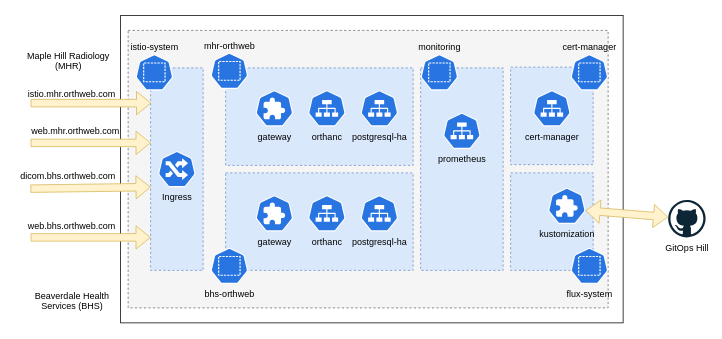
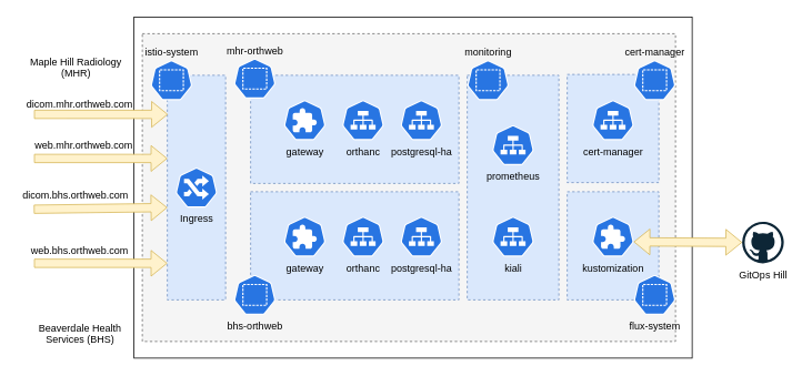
  <mxCell id="0" />
  <mxCell id="1" parent="0" />
  <mxCell id="2" value="" style="rounded=0;whiteSpace=wrap;html=1;" parent="1" vertex="1"><mxGeometry x="160" y="20" width="670" height="410" as="geometry" /></mxCell>
  <mxCell id="3" value="" style="rounded=0;whiteSpace=wrap;html=1;dashed=1;fillColor=#f5f5f5;fontColor=#333333;strokeColor=#666666;" parent="1" vertex="1"><mxGeometry x="170" y="40" width="640" height="370" as="geometry" /></mxCell>
  <mxCell id="4" value="" style="rounded=0;whiteSpace=wrap;html=1;dashed=1;fillColor=#dae8fc;strokeColor=#6c8ebf;" parent="1" vertex="1"><mxGeometry x="200" y="90" width="70" height="270" as="geometry" /></mxCell>
  <mxCell id="5" value="" style="rounded=0;whiteSpace=wrap;html=1;dashed=1;fillColor=#dae8fc;strokeColor=#6c8ebf;" parent="1" vertex="1"><mxGeometry x="680" y="230" width="110" height="130" as="geometry" /></mxCell>
  <mxCell id="6" value="" style="rounded=0;whiteSpace=wrap;html=1;dashed=1;fillColor=#dae8fc;strokeColor=#6c8ebf;" parent="1" vertex="1"><mxGeometry x="680" y="89" width="110" height="130" as="geometry" /></mxCell>
  <mxCell id="7" value="" style="rounded=0;whiteSpace=wrap;html=1;dashed=1;fillColor=#dae8fc;strokeColor=#6c8ebf;" parent="1" vertex="1"><mxGeometry x="300" y="90" width="250" height="130" as="geometry" /></mxCell>
  <mxCell id="8" value="Ingress" style="sketch=0;html=1;dashed=0;whitespace=wrap;fillColor=#2875E2;strokeColor=#ffffff;points=[[0.005,0.63,0],[0.1,0.2,0],[0.9,0.2,0],[0.5,0,0],[0.995,0.63,0],[0.72,0.99,0],[0.5,1,0],[0.28,0.99,0]];shape=mxgraph.kubernetes.icon;prIcon=ing;labelPosition=center;verticalLabelPosition=bottom;align=center;verticalAlign=top;" parent="1" vertex="1"><mxGeometry x="210" y="201" width="50" height="48" as="geometry" /></mxCell>
  <mxCell id="9" value="mhr-orthweb" style="sketch=0;html=1;dashed=0;whitespace=wrap;fillColor=#2875E2;strokeColor=#ffffff;points=[[0.005,0.63,0],[0.1,0.2,0],[0.9,0.2,0],[0.5,0,0],[0.995,0.63,0],[0.72,0.99,0],[0.5,1,0],[0.28,0.99,0]];shape=mxgraph.kubernetes.icon;prIcon=ns;labelPosition=center;verticalLabelPosition=top;align=center;verticalAlign=bottom;" parent="1" vertex="1"><mxGeometry x="280" y="70" width="50" height="48" as="geometry" /></mxCell>
  <mxCell id="10" value="postgresql-ha" style="sketch=0;html=1;dashed=0;whitespace=wrap;fillColor=#2875E2;strokeColor=#ffffff;points=[[0.005,0.63,0],[0.1,0.2,0],[0.9,0.2,0],[0.5,0,0],[0.995,0.63,0],[0.72,0.99,0],[0.5,1,0],[0.28,0.99,0]];shape=mxgraph.kubernetes.icon;prIcon=svc;labelPosition=center;verticalLabelPosition=bottom;align=center;verticalAlign=top;" parent="1" vertex="1"><mxGeometry x="480" y="120" width="50" height="48" as="geometry" /></mxCell>
  <mxCell id="11" value="orthanc" style="sketch=0;html=1;dashed=0;whitespace=wrap;fillColor=#2875E2;strokeColor=#ffffff;points=[[0.005,0.63,0],[0.1,0.2,0],[0.9,0.2,0],[0.5,0,0],[0.995,0.63,0],[0.72,0.99,0],[0.5,1,0],[0.28,0.99,0]];shape=mxgraph.kubernetes.icon;prIcon=svc;labelPosition=center;verticalLabelPosition=bottom;align=center;verticalAlign=top;" parent="1" vertex="1"><mxGeometry x="410" y="120" width="50" height="48" as="geometry" /></mxCell>
  <mxCell id="12" value="cert-manager" style="sketch=0;html=1;dashed=0;whitespace=wrap;fillColor=#2875E2;strokeColor=#ffffff;points=[[0.005,0.63,0],[0.1,0.2,0],[0.9,0.2,0],[0.5,0,0],[0.995,0.63,0],[0.72,0.99,0],[0.5,1,0],[0.28,0.99,0]];shape=mxgraph.kubernetes.icon;prIcon=svc;labelPosition=center;verticalLabelPosition=bottom;align=center;verticalAlign=top;" parent="1" vertex="1"><mxGeometry x="710" y="120" width="50" height="48" as="geometry" /></mxCell>
  <mxCell id="13" value="gateway" style="sketch=0;html=1;dashed=0;whitespace=wrap;fillColor=#2875E2;strokeColor=#ffffff;points=[[0.005,0.63,0],[0.1,0.2,0],[0.9,0.2,0],[0.5,0,0],[0.995,0.63,0],[0.72,0.99,0],[0.5,1,0],[0.28,0.99,0]];shape=mxgraph.kubernetes.icon;prIcon=crd;labelPosition=center;verticalLabelPosition=bottom;align=center;verticalAlign=top;" parent="1" vertex="1"><mxGeometry x="340" y="120" width="50" height="48" as="geometry" /></mxCell>
  <mxCell id="14" value="" style="rounded=0;whiteSpace=wrap;html=1;dashed=1;fillColor=#dae8fc;strokeColor=#6c8ebf;" parent="1" vertex="1"><mxGeometry x="300" y="230" width="250" height="130" as="geometry" /></mxCell>
  <mxCell id="15" value="bhs-orthweb" style="sketch=0;html=1;dashed=0;whitespace=wrap;fillColor=#2875E2;strokeColor=#ffffff;points=[[0.005,0.63,0],[0.1,0.2,0],[0.9,0.2,0],[0.5,0,0],[0.995,0.63,0],[0.72,0.99,0],[0.5,1,0],[0.28,0.99,0]];shape=mxgraph.kubernetes.icon;prIcon=ns;labelPosition=center;verticalLabelPosition=bottom;align=center;verticalAlign=top;" parent="1" vertex="1"><mxGeometry x="280" y="330" width="50" height="48" as="geometry" /></mxCell>
  <mxCell id="16" value="postgresql-ha" style="sketch=0;html=1;dashed=0;whitespace=wrap;fillColor=#2875E2;strokeColor=#ffffff;points=[[0.005,0.63,0],[0.1,0.2,0],[0.9,0.2,0],[0.5,0,0],[0.995,0.63,0],[0.72,0.99,0],[0.5,1,0],[0.28,0.99,0]];shape=mxgraph.kubernetes.icon;prIcon=svc;labelPosition=center;verticalLabelPosition=bottom;align=center;verticalAlign=top;" parent="1" vertex="1"><mxGeometry x="480" y="260" width="50" height="48" as="geometry" /></mxCell>
  <mxCell id="17" value="orthanc" style="sketch=0;html=1;dashed=0;whitespace=wrap;fillColor=#2875E2;strokeColor=#ffffff;points=[[0.005,0.63,0],[0.1,0.2,0],[0.9,0.2,0],[0.5,0,0],[0.995,0.63,0],[0.72,0.99,0],[0.5,1,0],[0.28,0.99,0]];shape=mxgraph.kubernetes.icon;prIcon=svc;labelPosition=center;verticalLabelPosition=bottom;align=center;verticalAlign=top;" parent="1" vertex="1"><mxGeometry x="410" y="260" width="50" height="48" as="geometry" /></mxCell>
  <mxCell id="18" value="gateway" style="sketch=0;html=1;dashed=0;whitespace=wrap;fillColor=#2875E2;strokeColor=#ffffff;points=[[0.005,0.63,0],[0.1,0.2,0],[0.9,0.2,0],[0.5,0,0],[0.995,0.63,0],[0.72,0.99,0],[0.5,1,0],[0.28,0.99,0]];shape=mxgraph.kubernetes.icon;prIcon=crd;labelPosition=center;verticalLabelPosition=bottom;align=center;verticalAlign=top;" parent="1" vertex="1"><mxGeometry x="340" y="260" width="50" height="48" as="geometry" /></mxCell>
  <mxCell id="19" value="cert-manager" style="sketch=0;html=1;dashed=0;whitespace=wrap;fillColor=#2875E2;strokeColor=#ffffff;points=[[0.005,0.63,0],[0.1,0.2,0],[0.9,0.2,0],[0.5,0,0],[0.995,0.63,0],[0.72,0.99,0],[0.5,1,0],[0.28,0.99,0]];shape=mxgraph.kubernetes.icon;prIcon=ns;labelPosition=center;verticalLabelPosition=top;align=center;verticalAlign=bottom;" parent="1" vertex="1"><mxGeometry x="760" y="72" width="50" height="48" as="geometry" /></mxCell>
  <mxCell id="20" value="flux-system" style="sketch=0;html=1;dashed=0;whitespace=wrap;fillColor=#2875E2;strokeColor=#ffffff;points=[[0.005,0.63,0],[0.1,0.2,0],[0.9,0.2,0],[0.5,0,0],[0.995,0.63,0],[0.72,0.99,0],[0.5,1,0],[0.28,0.99,0]];shape=mxgraph.kubernetes.icon;prIcon=ns;labelPosition=center;verticalLabelPosition=bottom;align=center;verticalAlign=top;" parent="1" vertex="1"><mxGeometry x="760" y="330" width="50" height="48" as="geometry" /></mxCell>
  <mxCell id="21" value="istio-system" style="sketch=0;html=1;dashed=0;whitespace=wrap;fillColor=#2875E2;strokeColor=#ffffff;points=[[0.005,0.63,0],[0.1,0.2,0],[0.9,0.2,0],[0.5,0,0],[0.995,0.63,0],[0.72,0.99,0],[0.5,1,0],[0.28,0.99,0]];shape=mxgraph.kubernetes.icon;prIcon=ns;labelPosition=center;verticalLabelPosition=top;align=center;verticalAlign=bottom;" parent="1" vertex="1"><mxGeometry x="180" y="72" width="50" height="48" as="geometry" /></mxCell>
  <mxCell id="22" value="GitOps Hill" style="dashed=0;outlineConnect=0;html=1;align=center;labelPosition=center;verticalLabelPosition=bottom;verticalAlign=top;shape=mxgraph.weblogos.github" parent="1" vertex="1"><mxGeometry x="890" y="266" width="50" height="50" as="geometry" /></mxCell>
- <mxCell id="23" value="kustomization" style="sketch=0;html=1;dashed=0;whitespace=wrap;fillColor=#2875E2;strokeColor=#ffffff;points=[[0.005,0.63,0],[0.1,0.2,0],[0.9,0.2,0],[0.5,0,0],[0.995,0.63,0],[0.72,0.99,0],[0.5,1,0],[0.28,0.99,0]];shape=mxgraph.kubernetes.icon;prIcon=crd;labelPosition=center;verticalLabelPosition=bottom;align=center;verticalAlign=top;" parent="1" vertex="1"><mxGeometry x="730" y="250" width="50" height="48" as="geometry" /></mxCell>
+ <mxCell id="23" value="kustomization" style="sketch=0;html=1;dashed=0;whitespace=wrap;fillColor=#2875E2;strokeColor=#ffffff;points=[[0.005,0.63,0],[0.1,0.2,0],[0.9,0.2,0],[0.5,0,0],[0.995,0.63,0],[0.72,0.99,0],[0.5,1,0],[0.28,0.99,0]];shape=mxgraph.kubernetes.icon;prIcon=crd;labelPosition=center;verticalLabelPosition=bottom;align=center;verticalAlign=top;" parent="1" vertex="1"><mxGeometry x="710" y="260" width="50" height="48" as="geometry" /></mxCell>
  <mxCell id="24" value="" style="shape=flexArrow;endArrow=classic;startArrow=classic;html=1;rounded=0;exitX=0.995;exitY=0.63;exitDx=0;exitDy=0;exitPerimeter=0;fillColor=#fff2cc;strokeColor=#d6b656;" parent="1" source="23" target="22" edge="1"><mxGeometry width="100" height="100" relative="1" as="geometry"><mxPoint x="500" y="310" as="sourcePoint" /><mxPoint x="600" y="210" as="targetPoint" /></mxGeometry></mxCell>
  <mxCell id="25" value="" style="shape=flexArrow;endArrow=classic;html=1;rounded=0;fillColor=#fff2cc;strokeColor=#d6b656;entryX=0.01;entryY=0.174;entryDx=0;entryDy=0;entryPerimeter=0;" parent="1" target="4" edge="1"><mxGeometry width="50" height="50" relative="1" as="geometry"><mxPoint x="40" y="137" as="sourcePoint" /><mxPoint x="130" y="140" as="targetPoint" /></mxGeometry></mxCell>
  <mxCell id="26" value="" style="shape=flexArrow;endArrow=classic;html=1;rounded=0;fillColor=#fff2cc;strokeColor=#d6b656;entryX=0.01;entryY=0.174;entryDx=0;entryDy=0;entryPerimeter=0;exitX=0;exitY=1;exitDx=0;exitDy=0;" parent="1" source="30" edge="1"><mxGeometry width="50" height="50" relative="1" as="geometry"><mxPoint x="59.3" y="190.02" as="sourcePoint" /><mxPoint x="200" y="190" as="targetPoint" /></mxGeometry></mxCell>
  <mxCell id="27" value="" style="shape=flexArrow;endArrow=classic;html=1;rounded=0;fillColor=#fff2cc;strokeColor=#d6b656;entryX=0.01;entryY=0.174;entryDx=0;entryDy=0;entryPerimeter=0;exitX=0.141;exitY=1.067;exitDx=0;exitDy=0;exitPerimeter=0;" parent="1" source="31" edge="1"><mxGeometry width="50" height="50" relative="1" as="geometry"><mxPoint x="59.3" y="249.02" as="sourcePoint" /><mxPoint x="200" y="249" as="targetPoint" /></mxGeometry></mxCell>
  <mxCell id="28" value="" style="shape=flexArrow;endArrow=classic;html=1;rounded=0;fillColor=#fff2cc;strokeColor=#d6b656;entryX=0.01;entryY=0.174;entryDx=0;entryDy=0;entryPerimeter=0;" parent="1" edge="1"><mxGeometry width="50" height="50" relative="1" as="geometry"><mxPoint x="40" y="316" as="sourcePoint" /><mxPoint x="200" y="316" as="targetPoint" /></mxGeometry></mxCell>
  <mxCell id="29" value="web.bhs.orthweb.com" style="text;html=1;strokeColor=none;fillColor=none;align=center;verticalAlign=middle;whiteSpace=wrap;rounded=0;dashed=1;" parent="1" vertex="1"><mxGeometry x="40" y="286" width="110" height="30" as="geometry" /></mxCell>
  <mxCell id="30" value="web.mhr.orthweb.com" style="text;html=1;strokeColor=none;fillColor=none;align=center;verticalAlign=middle;whiteSpace=wrap;rounded=0;dashed=1;" parent="1" vertex="1"><mxGeometry x="40" y="160" width="120" height="30" as="geometry" /></mxCell>
  <mxCell id="31" value="dicom.bhs.orthweb.com" style="text;html=1;strokeColor=none;fillColor=none;align=center;verticalAlign=middle;whiteSpace=wrap;rounded=0;dashed=1;" parent="1" vertex="1"><mxGeometry x="20" y="219" width="140" height="30" as="geometry" /></mxCell>
- <mxCell id="32" value="istio.mhr.orthweb.com" style="text;html=1;strokeColor=none;fillColor=none;align=center;verticalAlign=middle;whiteSpace=wrap;rounded=0;dashed=1;" parent="1" vertex="1"><mxGeometry x="30" y="110" width="130" height="30" as="geometry" /></mxCell>
+ <mxCell id="32" value="dicom.mhr.orthweb.com" style="text;html=1;strokeColor=none;fillColor=none;align=center;verticalAlign=middle;whiteSpace=wrap;rounded=0;dashed=1;" parent="1" vertex="1"><mxGeometry x="30" y="110" width="130" height="30" as="geometry" /></mxCell>
  <mxCell id="33" value="" style="rounded=0;whiteSpace=wrap;html=1;dashed=1;fillColor=#dae8fc;strokeColor=#6c8ebf;" parent="1" vertex="1"><mxGeometry x="560" y="90" width="110" height="270" as="geometry" /></mxCell>
  <mxCell id="34" value="monitoring" style="sketch=0;html=1;dashed=0;whitespace=wrap;fillColor=#2875E2;strokeColor=#ffffff;points=[[0.005,0.63,0],[0.1,0.2,0],[0.9,0.2,0],[0.5,0,0],[0.995,0.63,0],[0.72,0.99,0],[0.5,1,0],[0.28,0.99,0]];shape=mxgraph.kubernetes.icon;prIcon=ns;labelPosition=center;verticalLabelPosition=top;align=center;verticalAlign=bottom;" parent="1" vertex="1"><mxGeometry x="560" y="72" width="50" height="48" as="geometry" /></mxCell>
  <mxCell id="35" value="prometheus" style="sketch=0;html=1;dashed=0;whitespace=wrap;fillColor=#2875E2;strokeColor=#ffffff;points=[[0.005,0.63,0],[0.1,0.2,0],[0.9,0.2,0],[0.5,0,0],[0.995,0.63,0],[0.72,0.99,0],[0.5,1,0],[0.28,0.99,0]];shape=mxgraph.kubernetes.icon;prIcon=svc;labelPosition=center;verticalLabelPosition=bottom;align=center;verticalAlign=top;" parent="1" vertex="1"><mxGeometry x="590" y="150" width="50" height="48" as="geometry" /></mxCell>
+ <mxCell id="36" value="kiali" style="sketch=0;html=1;dashed=0;whitespace=wrap;fillColor=#2875E2;strokeColor=#ffffff;points=[[0.005,0.63,0],[0.1,0.2,0],[0.9,0.2,0],[0.5,0,0],[0.995,0.63,0],[0.72,0.99,0],[0.5,1,0],[0.28,0.99,0]];shape=mxgraph.kubernetes.icon;prIcon=svc;labelPosition=center;verticalLabelPosition=bottom;align=center;verticalAlign=top;" parent="1" vertex="1"><mxGeometry x="590" y="260" width="50" height="48" as="geometry" /></mxCell>
  <mxCell id="37" value="Beaverdale Health &lt;br&gt;Services (BHS)" style="shape=image;html=1;verticalAlign=top;verticalLabelPosition=bottom;labelBackgroundColor=#ffffff;imageAspect=0;aspect=fixed;image=https://cdn1.iconfinder.com/data/icons/unicons-line-vol-4/24/hospital-128.png" vertex="1" parent="1"><mxGeometry x="80" y="350" width="30" height="30" as="geometry" /></mxCell>
  <mxCell id="38" value="Maple Hill Radiology&lt;br&gt;(MHR)" style="shape=image;html=1;verticalAlign=top;verticalLabelPosition=bottom;labelBackgroundColor=#ffffff;imageAspect=0;aspect=fixed;image=https://cdn1.iconfinder.com/data/icons/unicons-line-vol-4/24/hospital-128.png" vertex="1" parent="1"><mxGeometry x="75" y="30" width="30" height="30" as="geometry" /></mxCell>
